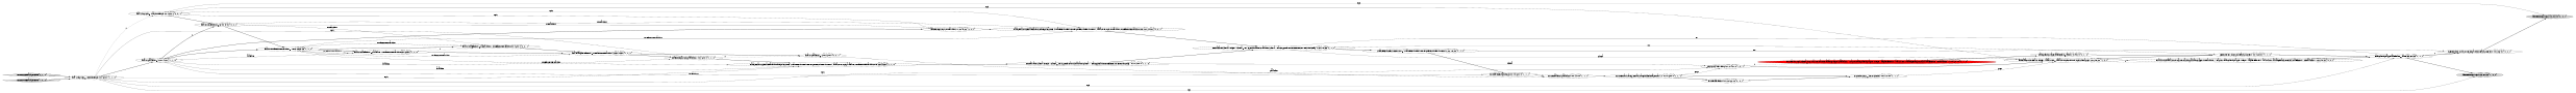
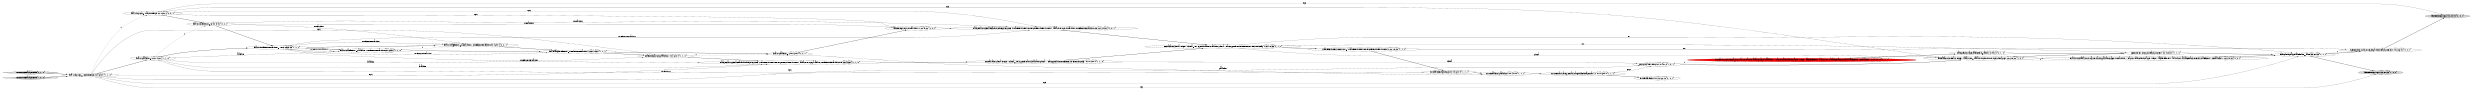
  digraph {
    rankdir=LR
    node [fillcolor=white shape=ellipse style=filled]
    edge [style=bold]
    n1 [label="env.enableCheckpointing(500)@@@13@@@['1', '1', '1']"]
    n2 [label="env.setParallelism(parallelism)@@@14@@@['1', '1', '1']"]
    n3 [label="env.setRestartStrategy(RestartStrategies.fixedDelayRestart(1,0))@@@15@@@['1', '1', '1']"]
    n4 [label="createTestTopic(topic,parallelism,1)@@@8@@@['1', '1', '0']"]
    n5 [label="final int parallelism = 8@@@8@@@['0', '0', '1']"]
    n6 [label="DataGenerators.generateRandomizedIntegerSequence(StreamExecutionEnvironment.getExecutionEnvironment(),kafkaServer,topic,parallelism,numElementsPerPartition,true)@@@9@@@['1', '1', '0']"]
    n7 [label="createTestTopic(topic,numPartitions,1)@@@9@@@['0', '0', '1']"]
    n8 [label="DeserializationSchema<Integer> schema = new TypeInformationSerializationSchema<>(BasicTypeInfo.INT_TYPE_INFO,new ExecutionConfig())@@@10@@@['1', '1', '0']"]
    n9 [label="FailingIdentityMapper.failedBefore = false@@@22@@@['1', '1', '1']"]
    n10 [label="tryExecute(env,\"multi-source-one-partitions exactly once test\")@@@23@@@['0', '0', '1']"]
    n11 [fillcolor=lightgray label="deleteTestTopic(topic)@@@22@@@['1', '0', '0']"]
    n12 [fillcolor=lightgray label="deleteTestTopic(topic)@@@24@@@['0', '0', '1']"]
    n13 [label="tryExecute(env,\"One-to-one exactly once test\")@@@20@@@['1', '1', '0']"]
    n14 [fillcolor=lightgray label="runOneToOneExactlyOnceTest['0', '1', '0']" shape=diamond]
    n15 [label="final String topic = \"oneToOneTopic\"@@@3@@@['1', '1', '0']"]
    n16 [label="final int parallelism = 5@@@4@@@['1', '1', '0']"]
    n17 [label="final String topic = \"manyToOneTopic\"@@@3@@@['0', '0', '1']"]
    n18 [label="props.putAll(secureProps)@@@19@@@['1', '0', '1']"]
    n19 [label="StreamExecutionEnvironment env = StreamExecutionEnvironment.getExecutionEnvironment()@@@12@@@['1', '1', '1']"]
    n20 [label="final int numElementsPerPartition = 1000@@@5@@@['1', '1', '1']"]
    n21 [label="final int totalElements = parallelism * numElementsPerPartition@@@6@@@['1', '1', '0']"]
    n22 [label="final int numPartitions = 5@@@4@@@['0', '0', '1']"]
    n23 [label="DataGenerators.generateRandomizedIntegerSequence(StreamExecutionEnvironment.getExecutionEnvironment(),kafkaServer,topic,numPartitions,numElementsPerPartition,true)@@@10@@@['0', '0', '1']"]
    n24 [label="FlinkKafkaConsumerBase<Integer> kafkaSource = kafkaServer.getConsumer(topic,schema,props)@@@20@@@['1', '0', '1']"]
    n25 [fillcolor=red label="getStream(env,topic,schema,props).map(new PartitionValidatingMapper(parallelism,1)).map(new FailingIdentityMapper<Integer>(failAfterElements)).addSink(new ValidatingExactlyOnceSink(totalElements)).setParallelism(1)@@@18@@@['0', '1', '0']"]
    n26 [label="final int failAfterElements = numElementsPerPartition / 3@@@7@@@['1', '1', '1']"]
    n27 [label="final int totalElements = numPartitions * numElementsPerPartition@@@6@@@['0', '0', '1']"]
    n28 [label="DeserializationSchema<Integer> schema = new TypeInformationSerializationSchema<>(BasicTypeInfo.INT_TYPE_INFO,new ExecutionConfig())@@@11@@@['1', '1', '1']"]
    n29 [label="env.addSource(kafkaSource).map(new PartitionValidatingMapper(numPartitions,1)).map(new FailingIdentityMapper<Integer>(failAfterElements)).addSink(new ValidatingExactlyOnceSink(totalElements)).setParallelism(1)@@@21@@@['0', '0', '1']"]
    n30 [label="env.setBufferTimeout(0)@@@16@@@['0', '0', '1']"]
-   n31 [label="Properties props = new Properties()@@@17@@@['1', '1', '1']"]
    n32 [label="FailingIdentityMapper.failedBefore = false@@@19@@@['0', '1', '0']"]
    n33 [fillcolor=lightgray label="runOneToOneExactlyOnceTest['1', '0', '0']" shape=diamond]
    n1 -> n2
    n2 -> n3
    n3 -> n18 [label=props style=solid]
    n3 -> n30
-   n3 -> n31
    n4 -> n5 [label=0 style=dashed]
    n4 -> n6
    n5 -> n2 [label=parallelism style=solid]
-   n16 -> n7
+   n5 -> n7
    n6 -> n8
    n7 -> n23
    n8 -> n18 [label=schema style=solid]
    n8 -> n28
    n9 -> n10 [label=0 style=dashed]
    n9 -> n10
    n9 -> n11
    n10 -> n12
    n13 -> n9
    n14 -> n15
    n15 -> n4 [label=topic style=solid]
    n15 -> n6 [label=topic style=solid]
    n15 -> n9 [label=topic style=solid]
    n15 -> n11 [label=topic style=solid]
    n15 -> n16
    n15 -> n17 [label=0 style=dashed]
    n15 -> n18 [label=topic style=solid]
    n16 -> n1 [label=numPartitions style=solid]
    n16 -> n4 [label=parallelism style=solid]
    n16 -> n6 [label=parallelism style=solid]
    n16 -> n20
    n16 -> n21 [label=parallelism style=solid]
-   n16 -> n22 [label=0]
+   n16 -> n22 [label=0 style=dashed]
    n17 -> n7 [label=topic style=solid]
    n17 -> n12 [label=topic style=solid]
    n17 -> n22
    n17 -> n23 [label=topic style=solid]
    n17 -> n24 [label=topic style=solid]
    n18 -> n24
    n18 -> n25 [label=0 style=dashed]
    n19 -> n1
    n19 -> n10 [label=env style=solid]
    n20 -> n6 [label=numElementsPerPartition style=solid]
    n20 -> n21
    n20 -> n21 [label=numElementsPerPartition style=solid]
    n20 -> n23 [label=numElementsPerPartition style=solid]
    n20 -> n26 [label=numElementsPerPartition style=solid]
    n20 -> n27 [label=numElementsPerPartition style=solid]
    n20 -> n27
    n21 -> n26
    n21 -> n27 [label=0 style=dashed]
    n22 -> n7 [label=numPartitions style=solid]
    n22 -> n20
    n22 -> n23 [label=numPartitions style=solid]
    n22 -> n27 [label=numPartitions style=solid]
    n23 -> n28
    n24 -> n13
    n24 -> n29
    n24 -> n29 [label=0 style=dashed]
    n25 -> n32
    n26 -> n4
    n26 -> n5
    n27 -> n26
    n28 -> n9 [label=env style=solid]
    n28 -> n13 [label=env style=solid]
    n28 -> n19
    n28 -> n24 [label=schema style=solid]
    n29 -> n9
-   n30 -> n31
-   n31 -> n24 [label=props style=solid]
    n32 -> n13
    n33 -> n15
  }
